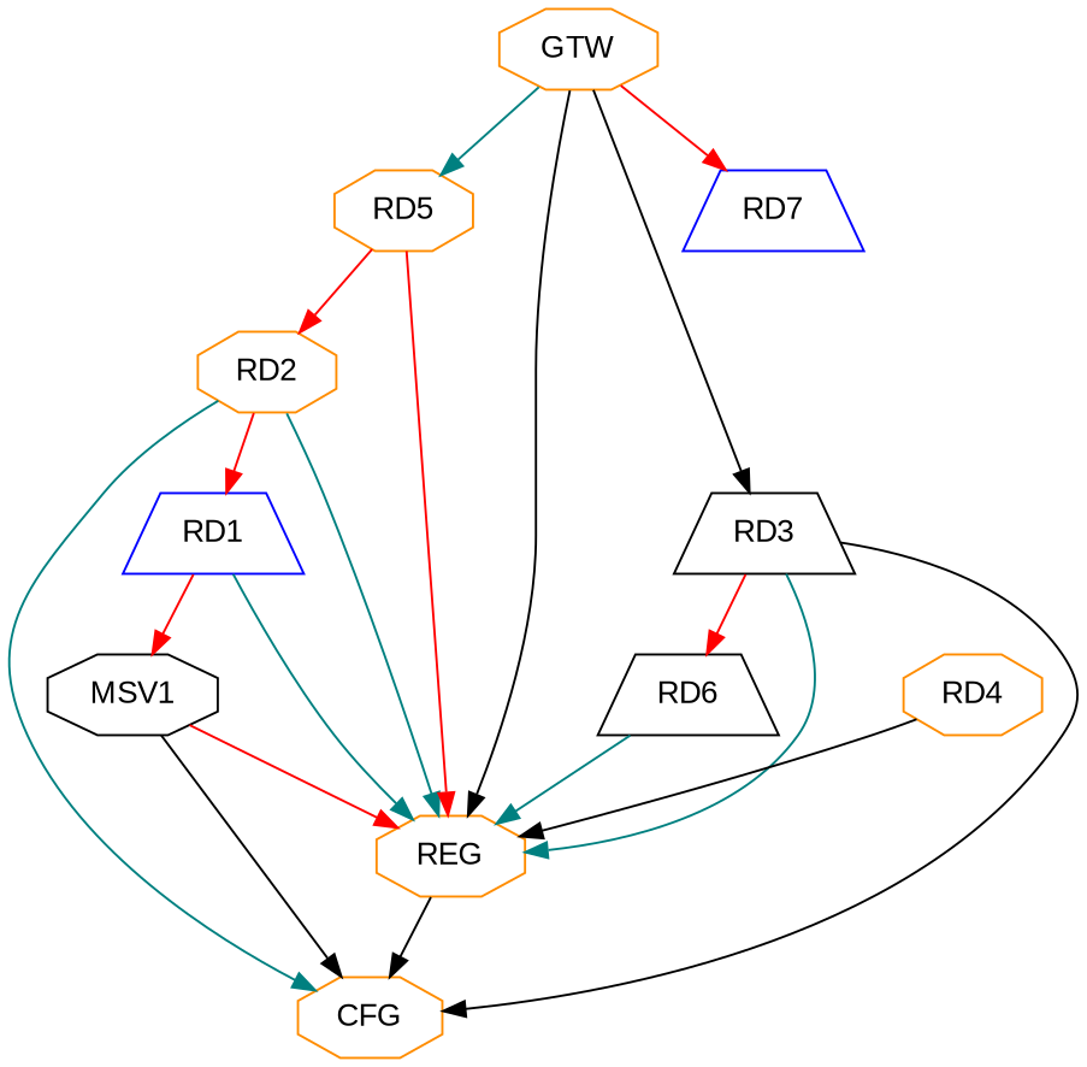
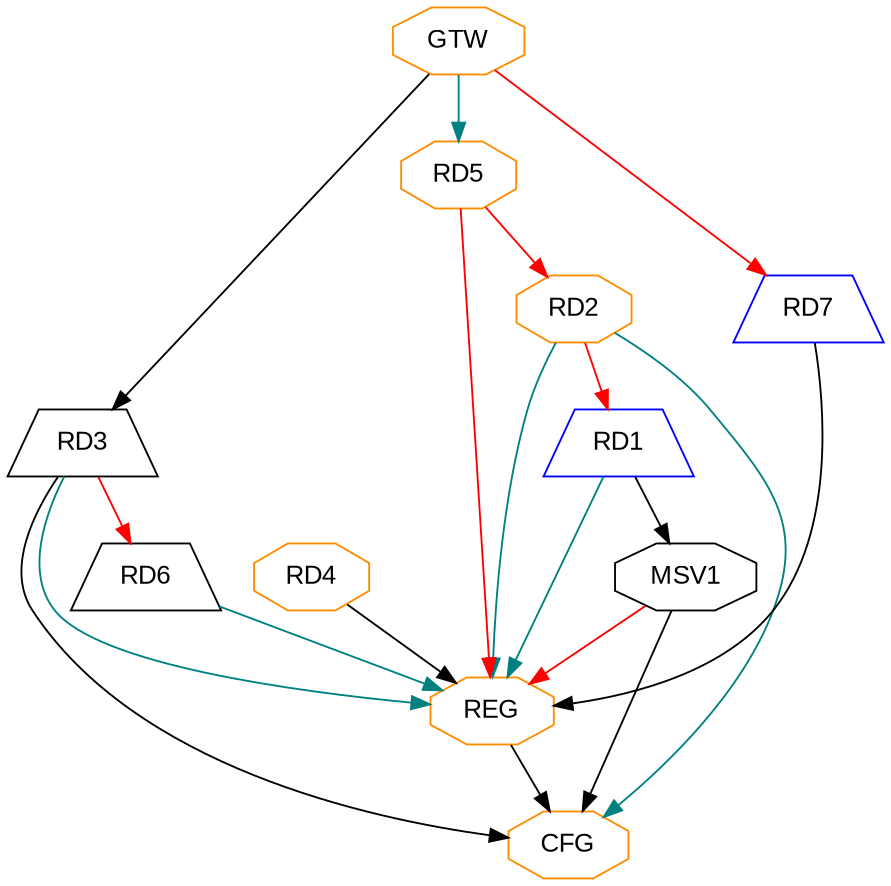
  strict digraph {
    fontname="Liberation Sans"
    node [color=darkorange fontname="Liberation Sans" shape=octagon]
    edge [color=red fontname="Liberation Sans"]
    n1 [color=blue label=RD1 shape=trapezium]
    n2 [label=REG]
    n3 [color=black label=MSV1]
    n4 [label=CFG]
    n5 [label=RD2]
    n6 [color=black label=RD3 shape=trapezium]
    n7 [color=black label=RD6 shape=trapezium]
    n8 [label=RD4]
    n9 [label=RD5]
    n10 [color=blue label=RD7 shape=trapezium]
    n11 [label=GTW]
    n1 -> n2 [color=teal]
-   n1 -> n3
+   n1 -> n3 [color=black]
    n2 -> n4 [color=black]
    n3 -> n2
    n3 -> n4 [color=black]
    n5 -> n1
    n5 -> n2 [color=teal]
    n5 -> n4 [color=teal]
    n6 -> n2 [color=teal]
    n6 -> n4 [color=black]
    n6 -> n7
    n7 -> n2 [color=teal]
    n8 -> n2 [color=black]
    n9 -> n2
    n9 -> n5
-   n11 -> n2 [color=black]
+   n10 -> n2 [color=black]
    n11 -> n6 [color=black]
    n11 -> n9 [color=teal]
    n11 -> n10
  }
